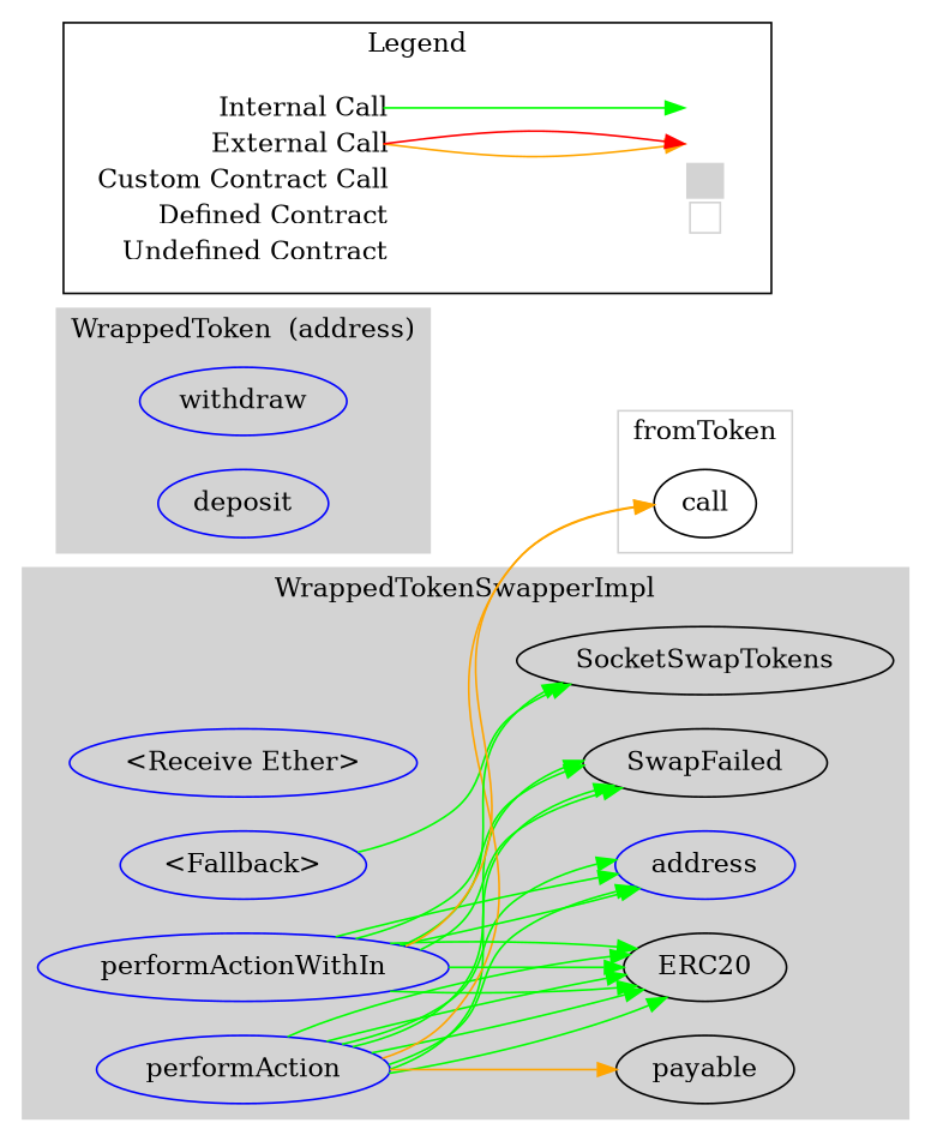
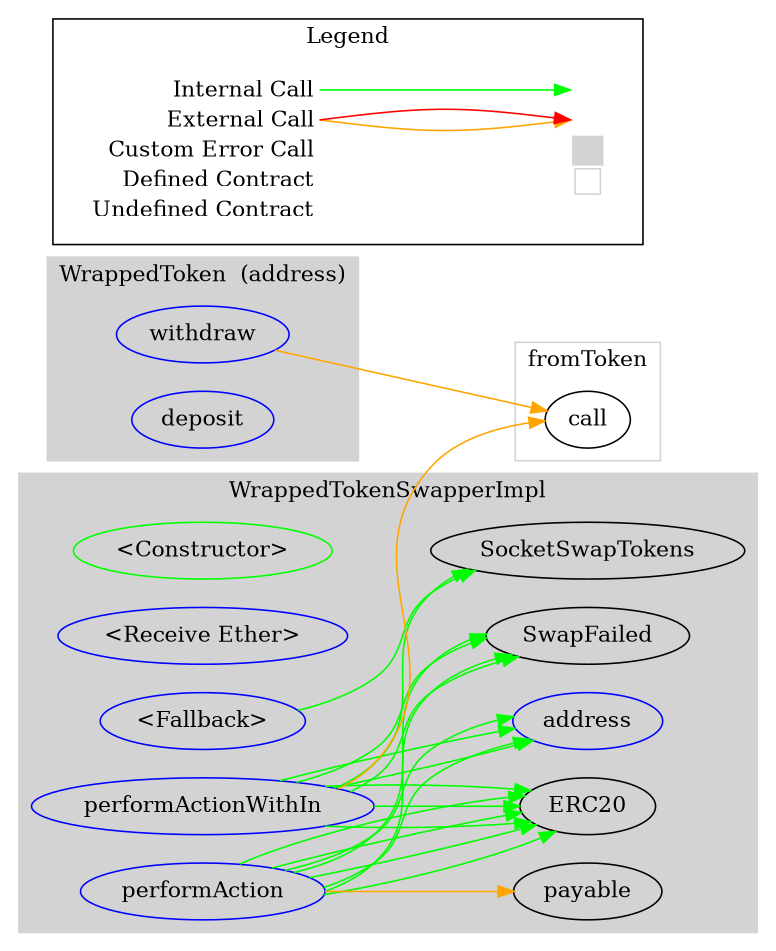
  digraph {
    compound=true
    rankdir=LR
    edge [color=green]
    n1 [color=blue label=withdraw]
    n2 [color=blue label=deposit]
+   n3 [color=green label="<Constructor>"]
    n4 [color=blue label="<Receive Ether>"]
    n5 [color=blue label="<Fallback>"]
    n6 [color=blue label=performAction]
    n7 [color=blue label=performActionWithIn]
    n8 [label=ERC20]
    n9 [label=SwapFailed]
    n10 [color=blue label=address]
    n11 [label=payable]
    n12 [label=SocketSwapTokens]
    n13 [label=call]
-   n14 [label=<<table border="0" cellpadding="2" cellspacing="0" cellborder="0">   <tr><td align="right" port="i1">Internal Call</td></tr>   <tr><td align="right" port="i2">External Call</td></tr>   <tr><td align="right" port="i2">Custom Contract Call</td></tr>   <tr><td align="right" port="i3">Defined Contract</td></tr>   <tr><td align="right" port="i4">Undefined Contract</td></tr>   </table>> shape=plaintext]
+   n14 [label=<<table border="0" cellpadding="2" cellspacing="0" cellborder="0">   <tr><td align="right" port="i1">Internal Call</td></tr>   <tr><td align="right" port="i2">External Call</td></tr>   <tr><td align="right" port="i2">Custom Error Call</td></tr>   <tr><td align="right" port="i3">Defined Contract</td></tr>   <tr><td align="right" port="i4">Undefined Contract</td></tr>   </table>> shape=plaintext]
    n15 [label=<<table border="0" cellpadding="2" cellspacing="0" cellborder="0">   <tr><td port="i1">&nbsp;&nbsp;&nbsp;</td></tr>   <tr><td port="i2">&nbsp;&nbsp;&nbsp;</td></tr>   <tr><td port="i3" bgcolor="lightgray">&nbsp;&nbsp;&nbsp;</td></tr>   <tr><td port="i4">     <table border="1" cellborder="0" cellspacing="0" cellpadding="7" color="lightgray">       <tr>        <td></td>       </tr>      </table>   </td></tr>   </table>> shape=plaintext]
    subgraph cluster_1 {
      bgcolor=lightgray
      color=lightgray
      label="WrappedToken  (address)"
      style=filled
      n1
      n2
    }
    subgraph cluster_2 {
      bgcolor=lightgray
      color=lightgray
      label=WrappedTokenSwapperImpl
      style=filled
+     n3
      n4
      n5
      n6
      n7
      n8
      n9
      n10
      n11
      n12
    }
    subgraph cluster_3 {
      color=lightgray
      label=fromToken
      n13
    }
    subgraph cluster_4 {
      label=Legend
      n14
      n15
    }
    n5 -> n12
    n6 -> n8
    n6 -> n8
    n6 -> n8
    n6 -> n8
    n6 -> n9
    n6 -> n9
    n6 -> n10
    n6 -> n10
    n6 -> n11 [color=orange]
-   n6 -> n13 [color=orange]
+   n1 -> n13 [color=orange]
    n7 -> n8
    n7 -> n8
    n7 -> n8
    n7 -> n9
    n7 -> n9
    n7 -> n10
    n7 -> n10
    n7 -> n12
    n7 -> n13 [color=orange]
    n14 -> n15 [headport="i1:w" tailport="i1:e"]
    n14 -> n15 [color=orange headport="i2:w" tailport="i2:e"]
    n14 -> n15 [color=red headport="i2:w" tailport="i2:e"]
  }
